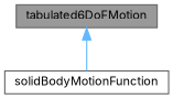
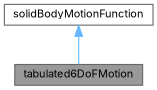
  digraph {
    fontname=Inter
    node [color=gray40 fontname=Inter fontsize=10 shape=box style=filled]
    n1 [fillcolor=grey60 fontcolor=black height=0.2 label=tabulated6DoFMotion width=0.4]
    n2 [fillcolor=white height=0.2 label=solidBodyMotionFunction width=0.4]
-   n1 -> n2 [color=steelblue1 dir=back fontname=Inter fontsize=10 labelfontname=Helvetica labelfontsize=10 style=solid]
+   n2 -> n1 [color=steelblue1 dir=back fontname=Inter fontsize=10 labelfontname=Helvetica labelfontsize=10 style=solid]
  }
